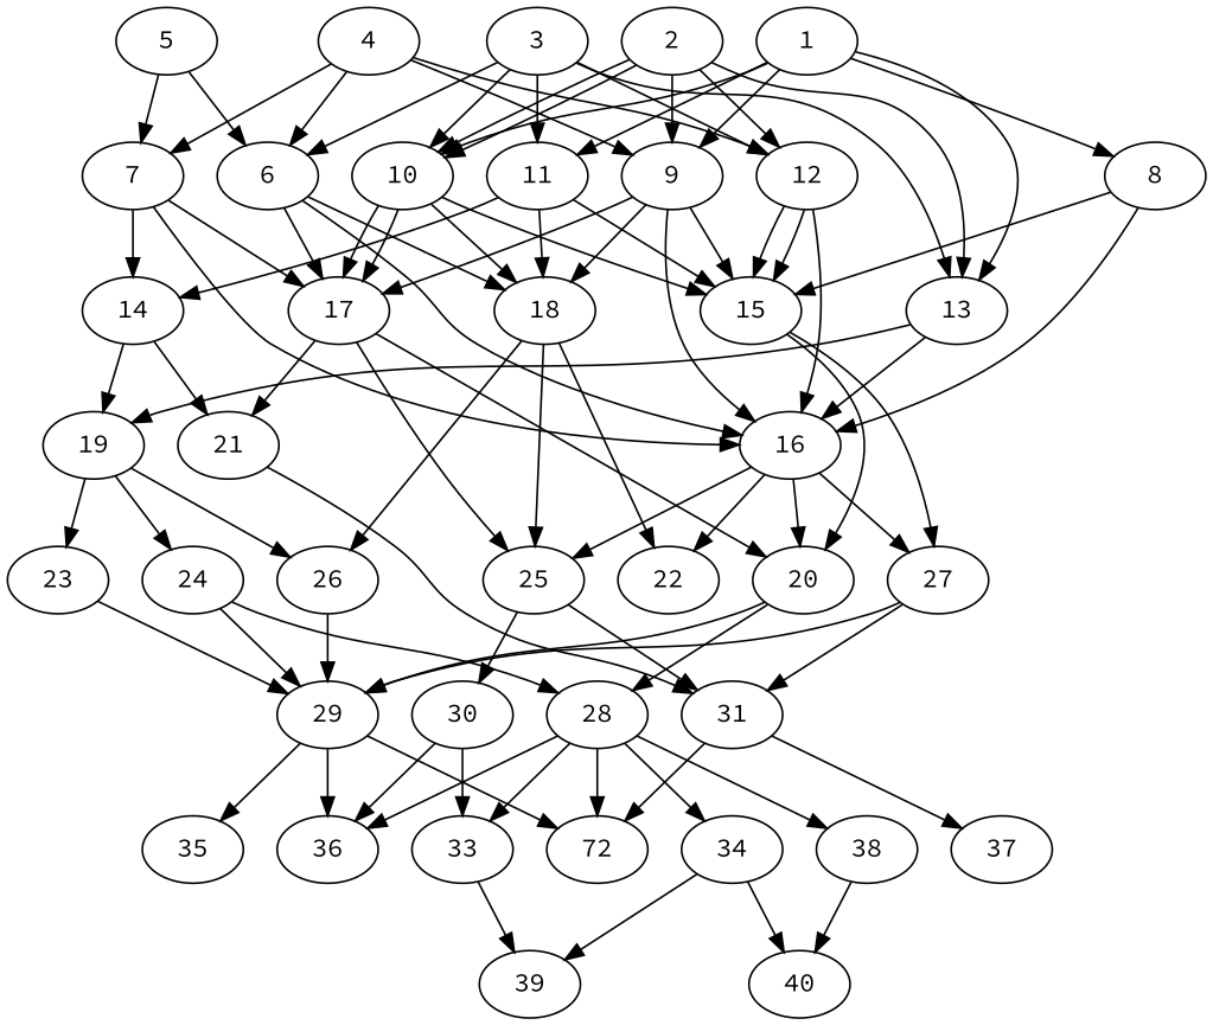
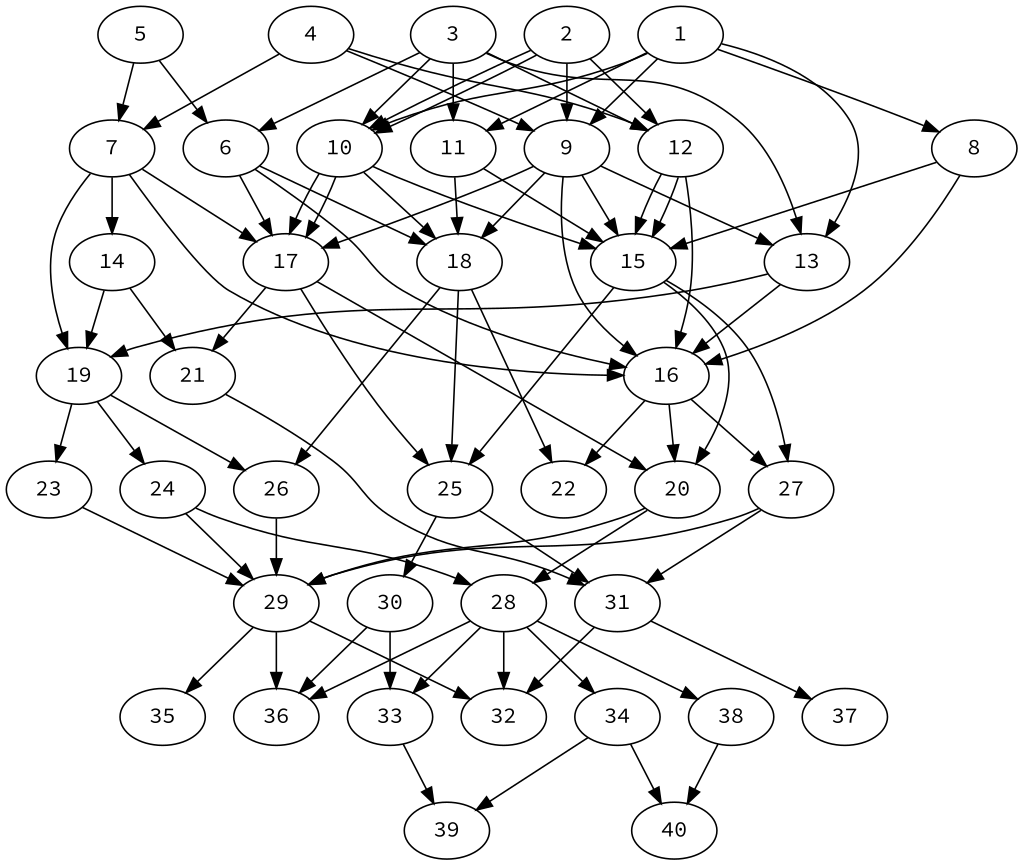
  digraph {
    fontname="Source Code Pro"
    node [alpha=0.19 fontname="Source Code Pro"]
    edge [fontname="Source Code Pro"]
    1 [alpha=0.03 expect_size=42726400]
    8 [alpha=0.11 expect_size=23699456]
    9 [alpha=0.04 expect_size=39620608]
    10 [expect_size=38532096]
    11 [alpha=0.07 expect_size=18589696]
    13 [alpha=0.04 expect_size=23428096]
    16 [alpha=0.16 expect_size=26573824]
    15 [alpha=0.09 expect_size=8664064]
    17 [alpha=0.06 expect_size=40553472]
    18 [alpha=0.16 expect_size=22599680]
    14 [alpha=0.15 expect_size=6824960]
    19 [alpha=0.04 expect_size=49010688]
    20 [expect_size=11292672]
    27 [expect_size=25073664]
    22 [alpha=0.02 expect_size=25905152]
    25 [alpha=0.10 expect_size=11771904]
    21 [alpha=0.10 expect_size=8386560]
    26 [expect_size=33405952]
    23 [alpha=0.16 expect_size=16228352]
    24 [alpha=0.11 expect_size=24644608]
    2 [expect_size=6962176]
    12 [alpha=0.16 expect_size=26118144]
    3 [alpha=0.13 expect_size=9384960]
    6 [alpha=0.06 expect_size=26188800]
    4 [alpha=0.01 expect_size=10233856]
    7 [alpha=0.12 expect_size=33205248]
    5 [alpha=0.08 expect_size=14096384]
    28 [alpha=0.07 expect_size=38512640]
    29 [alpha=0.09 expect_size=28149760]
    31 [alpha=0.08 expect_size=36330496]
    30 [alpha=0.06 expect_size=37999616]
-   32 [expect_size=13437952 label=72]
+   32 [expect_size=13437952]
    37 [alpha=0.13 expect_size=8437760]
    33 [alpha=0.18 expect_size=18229248]
    34 [alpha=0.17 expect_size=7660544]
    36 [alpha=0.08 expect_size=11457536]
    38 [alpha=0.06 expect_size=5625856]
    35 [alpha=0.18 expect_size=33909760]
    39 [alpha=0.16 expect_size=21479424]
    40 [alpha=0.10 expect_size=43191296]
    1 -> 8
    1 -> 9
    1 -> 10
    1 -> 11
    1 -> 13
    8 -> 16
    8 -> 15
    9 -> 16
    9 -> 15
    9 -> 17
    9 -> 18
    10 -> 15
    10 -> 17
    10 -> 17
    10 -> 18
    11 -> 15
    11 -> 18
-   11 -> 14
    13 -> 16
    13 -> 19
    16 -> 20
    16 -> 27
    16 -> 22
-   16 -> 25
+   15 -> 25
    15 -> 20
    15 -> 27
    17 -> 20
    17 -> 25
    17 -> 21
    18 -> 22
    18 -> 25
    18 -> 26
    14 -> 19
    14 -> 21
    19 -> 26
    19 -> 23
    19 -> 24
    20 -> 28
    20 -> 29
    27 -> 29
    27 -> 31
    25 -> 31
    25 -> 30
    21 -> 31
    26 -> 29
    23 -> 29
    24 -> 28
    24 -> 29
    2 -> 9
    2 -> 10
    2 -> 10
-   2 -> 13
+   9 -> 13
    2 -> 12
    12 -> 16
    12 -> 15
    12 -> 15
    3 -> 10
    3 -> 11
    3 -> 13
    3 -> 12
    3 -> 6
    6 -> 16
    6 -> 17
    6 -> 18
    4 -> 9
    4 -> 12
-   4 -> 6
    4 -> 7
    7 -> 16
    7 -> 17
    7 -> 14
+   7 -> 19
    5 -> 6
    5 -> 7
    28 -> 32
    28 -> 33
    28 -> 34
    28 -> 36
    28 -> 38
    29 -> 32
    29 -> 36
    29 -> 35
    31 -> 32
    31 -> 37
    30 -> 33
    30 -> 36
    33 -> 39
    34 -> 39
    34 -> 40
    38 -> 40
  }
